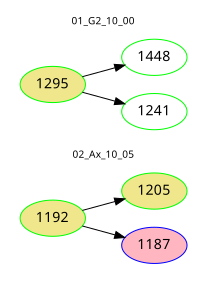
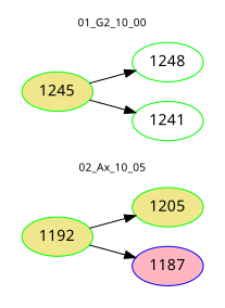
  digraph {
    fontname="Noto Sans"
    rankdir=LR
    node [color=green fillcolor=khaki fontname="Noto Sans" style=filled]
    edge [arrowhead=normal color=black fontname="Noto Sans" style=solid]
    n1 [label=1192]
    n2 [color=blue fillcolor=lightpink label=1187]
    n3 [label=1205]
-   n4 [label=1295]
+   n4 [label=1245]
    n5 [fillcolor=white label=1241]
-   n6 [fillcolor=white label=1448]
+   n6 [fillcolor=white label=1248]
    subgraph cluster_1 {
      color=white
      fontsize=10
      label="02_Ax_10_05"
      n1
      n2
      n3
    }
    subgraph cluster_2 {
      color=white
      fontsize=10
      label="01_G2_10_00"
      n4
      n5
      n6
    }
    n1 -> n2
    n1 -> n3
    n4 -> n5
    n4 -> n6
  }
